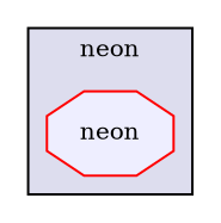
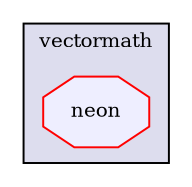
  digraph {
    compound=true
    fontname="DejaVu Serif"
    n1 [fillcolor="#eeeeff" fontname="DejaVu Serif" fontsize=10 label=neon pencolor=black shape=octagon style=filled color=red]
    subgraph cluster_1 {
      bgcolor="#ddddee"
      fontsize=10
-     label=neon
+     label=vectormath
      pencolor=black
      n1
    }
  }
